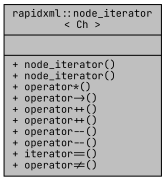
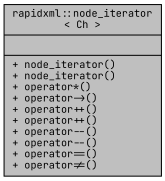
  digraph {
    fontname="JetBrains Mono"
-   n1 [color=black fillcolor=grey75 fontcolor=black fontname="JetBrains Mono" fontsize=10 height=0.2 label="{rapidxml::node_iterator\l\< Ch \>\n||+ node_iterator()\l+ node_iterator()\l+ operator*()\l+ operator-\>()\l+ operator++()\l+ operator++()\l+ operator--()\l+ operator--()\l+ iterator==()\l+ operator!=()\l}" shape=record style=filled width=0.4]
+   n1 [color=black fillcolor=grey75 fontcolor=black fontname="JetBrains Mono" fontsize=10 height=0.2 label="{rapidxml::node_iterator\l\< Ch \>\n||+ node_iterator()\l+ node_iterator()\l+ operator*()\l+ operator-\>()\l+ operator++()\l+ operator++()\l+ operator--()\l+ operator--()\l+ operator==()\l+ operator!=()\l}" shape=record style=filled width=0.4]
  }
